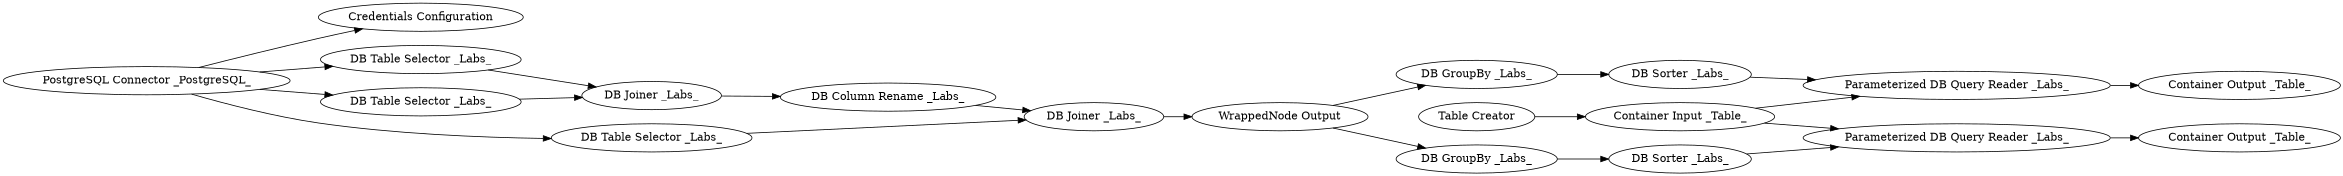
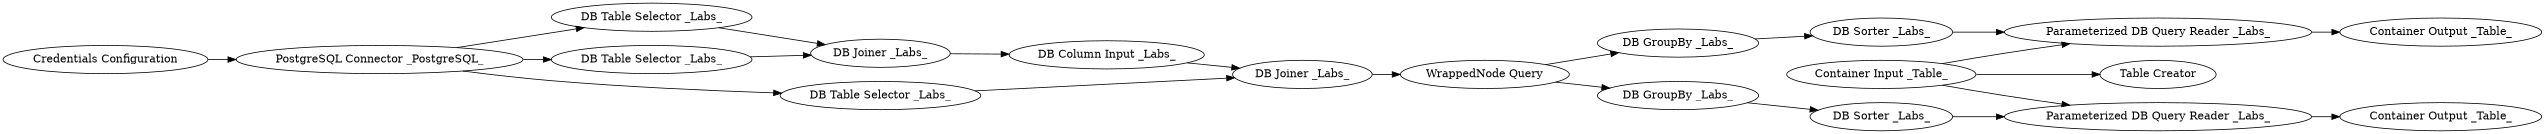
  digraph {
    rankdir=LR
    n1 [label="Credentials Configuration"]
    n2 [label="PostgreSQL Connector _PostgreSQL_"]
    n3 [label="DB Table Selector _Labs_"]
    n4 [label="DB Table Selector _Labs_"]
    n5 [label="DB Table Selector _Labs_"]
    n6 [label="DB Joiner _Labs_"]
    n7 [label="DB Joiner _Labs_"]
    n8 [label="Parameterized DB Query Reader _Labs_"]
    n9 [label="Container Output _Table_"]
    n10 [label="Parameterized DB Query Reader _Labs_"]
    n11 [label="Container Output _Table_"]
-   n12 [label="WrappedNode Output"]
+   n12 [label="WrappedNode Query"]
    n13 [label="DB GroupBy _Labs_"]
    n14 [label="DB GroupBy _Labs_"]
    n15 [label="DB Sorter _Labs_"]
    n16 [label="DB Sorter _Labs_"]
-   n17 [label="DB Column Rename _Labs_"]
+   n17 [label="DB Column Input _Labs_"]
    n18 [label="Container Input _Table_"]
    n19 [label="Table Creator"]
-   n2 -> n1
+   n1 -> n2
    n2 -> n3
    n2 -> n4
    n2 -> n5
    n3 -> n6
    n4 -> n6
    n5 -> n7
    n6 -> n17
    n7 -> n12
    n8 -> n9
    n10 -> n11
    n12 -> n13
    n12 -> n14
    n13 -> n15
    n14 -> n16
    n15 -> n10
    n16 -> n8
    n17 -> n7
    n18 -> n8
    n18 -> n10
-   n19 -> n18
+   n18 -> n19
  }
